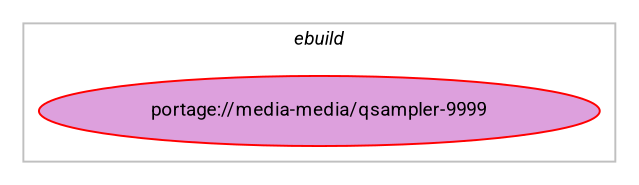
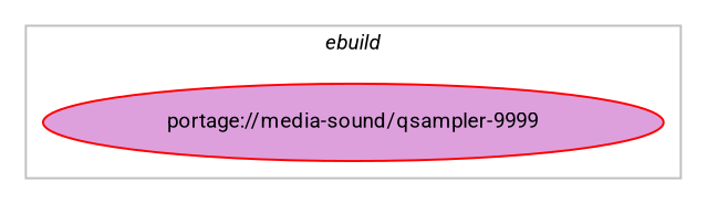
  digraph {
    compound=true
    concentrate=true
    fontname=Roboto
    fontsize=10
    newrank=true
    rankdir=LR
    ranksep=1.5
-   n1 [color=red fontname=Roboto fontsize=10 label="portage://media-media/qsampler-9999" width=4 style=filled fillcolor=plum]
+   n1 [color=red fontname=Roboto fontsize=10 label="portage://media-sound/qsampler-9999" width=4 style=filled fillcolor=plum]
    subgraph cluster_1 {
      color=gray
      label=<<i>ebuild</i>>
      n1
    }
    subgraph cluster_2 {
      color=gray
      label=<<i>dependencies</i>>
      subgraph cluster_3 {
        color=gray
        fillcolor="#eeeeee"
        label=<<i>compile</i>>
        style=filled
      }
      subgraph cluster_4 {
        color=gray
        fillcolor="#eeeeee"
        label=<<i>compile and run</i>>
        style=filled
      }
      subgraph cluster_5 {
        color=gray
        fillcolor="#eeeeee"
        label=<<i>run</i>>
        style=filled
      }
    }
    subgraph cluster_6 {
      color=gray
      label=<<i>candidates</i>>
      rank=same
    }
  }
